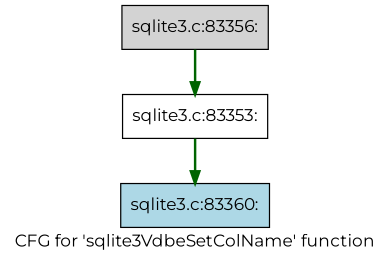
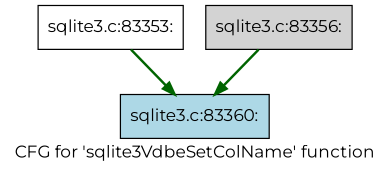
  digraph {
    fontname=Montserrat
    label="CFG for 'sqlite3VdbeSetColName' function"
    node [fontname=Montserrat shape=record style=filled]
    edge [color=darkgreen fontname=Montserrat style=bold]
    n1 [fillcolor=white label="{sqlite3.c:83353:}"]
    n2 [fillcolor=lightblue label="{sqlite3.c:83360:}"]
    n3 [fillcolor=lightgrey label="{sqlite3.c:83356:}"]
    n1 -> n2
-   n3 -> n1
+   n3 -> n2
  }
